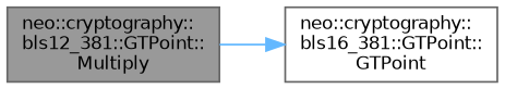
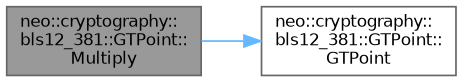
  digraph {
    rankdir=LR
    node [fontname=Helvetica fontsize=10 shape=box style=filled]
    n1 [color=gray40 fillcolor=grey60 fontcolor=black height=0.2 label="neo::cryptography::\lbls12_381::GTPoint::\lMultiply" width=0.4]
-   n2 [color=grey40 fillcolor=white height=0.2 label="neo::cryptography::\lbls16_381::GTPoint::\lGTPoint" width=0.4]
+   n2 [color=grey40 fillcolor=white height=0.2 label="neo::cryptography::\lbls12_381::GTPoint::\lGTPoint" width=0.4]
    n1 -> n2 [color=steelblue1 fontname=Helvetica fontsize=10 labelfontname=Helvetica labelfontsize=10 style=solid]
  }
